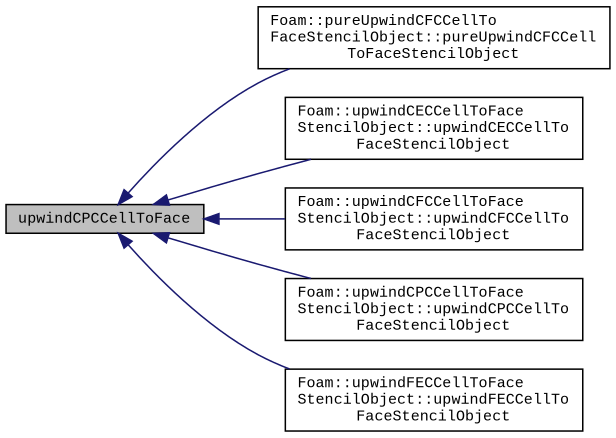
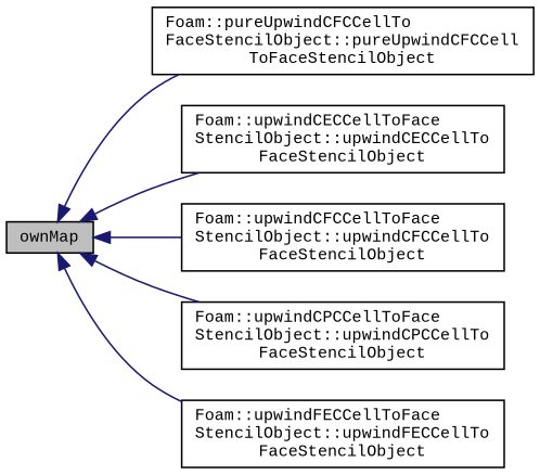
  digraph {
    rankdir=LR
    fontname="Liberation Mono"
    node [color=black fontname="Liberation Mono" fontsize=10 shape=record]
    edge [color=midnightblue dir=back fontname="Liberation Mono" fontsize=10 labelfontname=Helvetica labelfontsize=10 style=solid]
-   n1 [fillcolor=grey75 fontcolor=black height=0.2 label=upwindCPCCellToFace style=filled width=0.4]
+   n1 [fillcolor=grey75 fontcolor=black height=0.2 label=ownMap style=filled width=0.4]
    n2 [height=0.2 label="Foam::pureUpwindCFCCellTo\lFaceStencilObject::pureUpwindCFCCell\lToFaceStencilObject" width=0.4]
    n3 [height=0.2 label="Foam::upwindCECCellToFace\lStencilObject::upwindCECCellTo\lFaceStencilObject" width=0.4]
    n4 [height=0.2 label="Foam::upwindCFCCellToFace\lStencilObject::upwindCFCCellTo\lFaceStencilObject" width=0.4]
    n5 [height=0.2 label="Foam::upwindCPCCellToFace\lStencilObject::upwindCPCCellTo\lFaceStencilObject" width=0.4]
    n6 [height=0.2 label="Foam::upwindFECCellToFace\lStencilObject::upwindFECCellTo\lFaceStencilObject" width=0.4]
    n1 -> n2
    n1 -> n3
    n1 -> n4
    n1 -> n5
    n1 -> n6
  }
